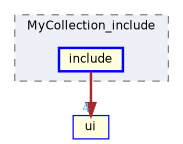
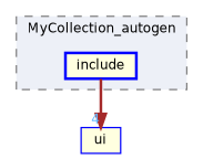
  digraph {
    compound=true
    node [color=blue fillcolor=lightyellow fontname=Helvetica fontsize=10 shape=box]
    n1 [height=0.2 label=include style="filled,bold" width=0.4]
    n2 [height=0.2 label=ui style=filled width=0.4]
    subgraph cluster_1 {
      bgcolor="#edf0f7"
      fontname=Helvetica
      fontsize=10
-     label=MyCollection_include
+     label=MyCollection_autogen
      pencolor=grey50
      style="filled,dashed"
      n1
    }
    n1 -> n2 [color=brown fontcolor=steelblue1 fontname=Helvetica fontsize=10 headlabel=4 labeldistance=1.5 labelfontname=Helvetica labelfontsize=10 style=bold]
  }
